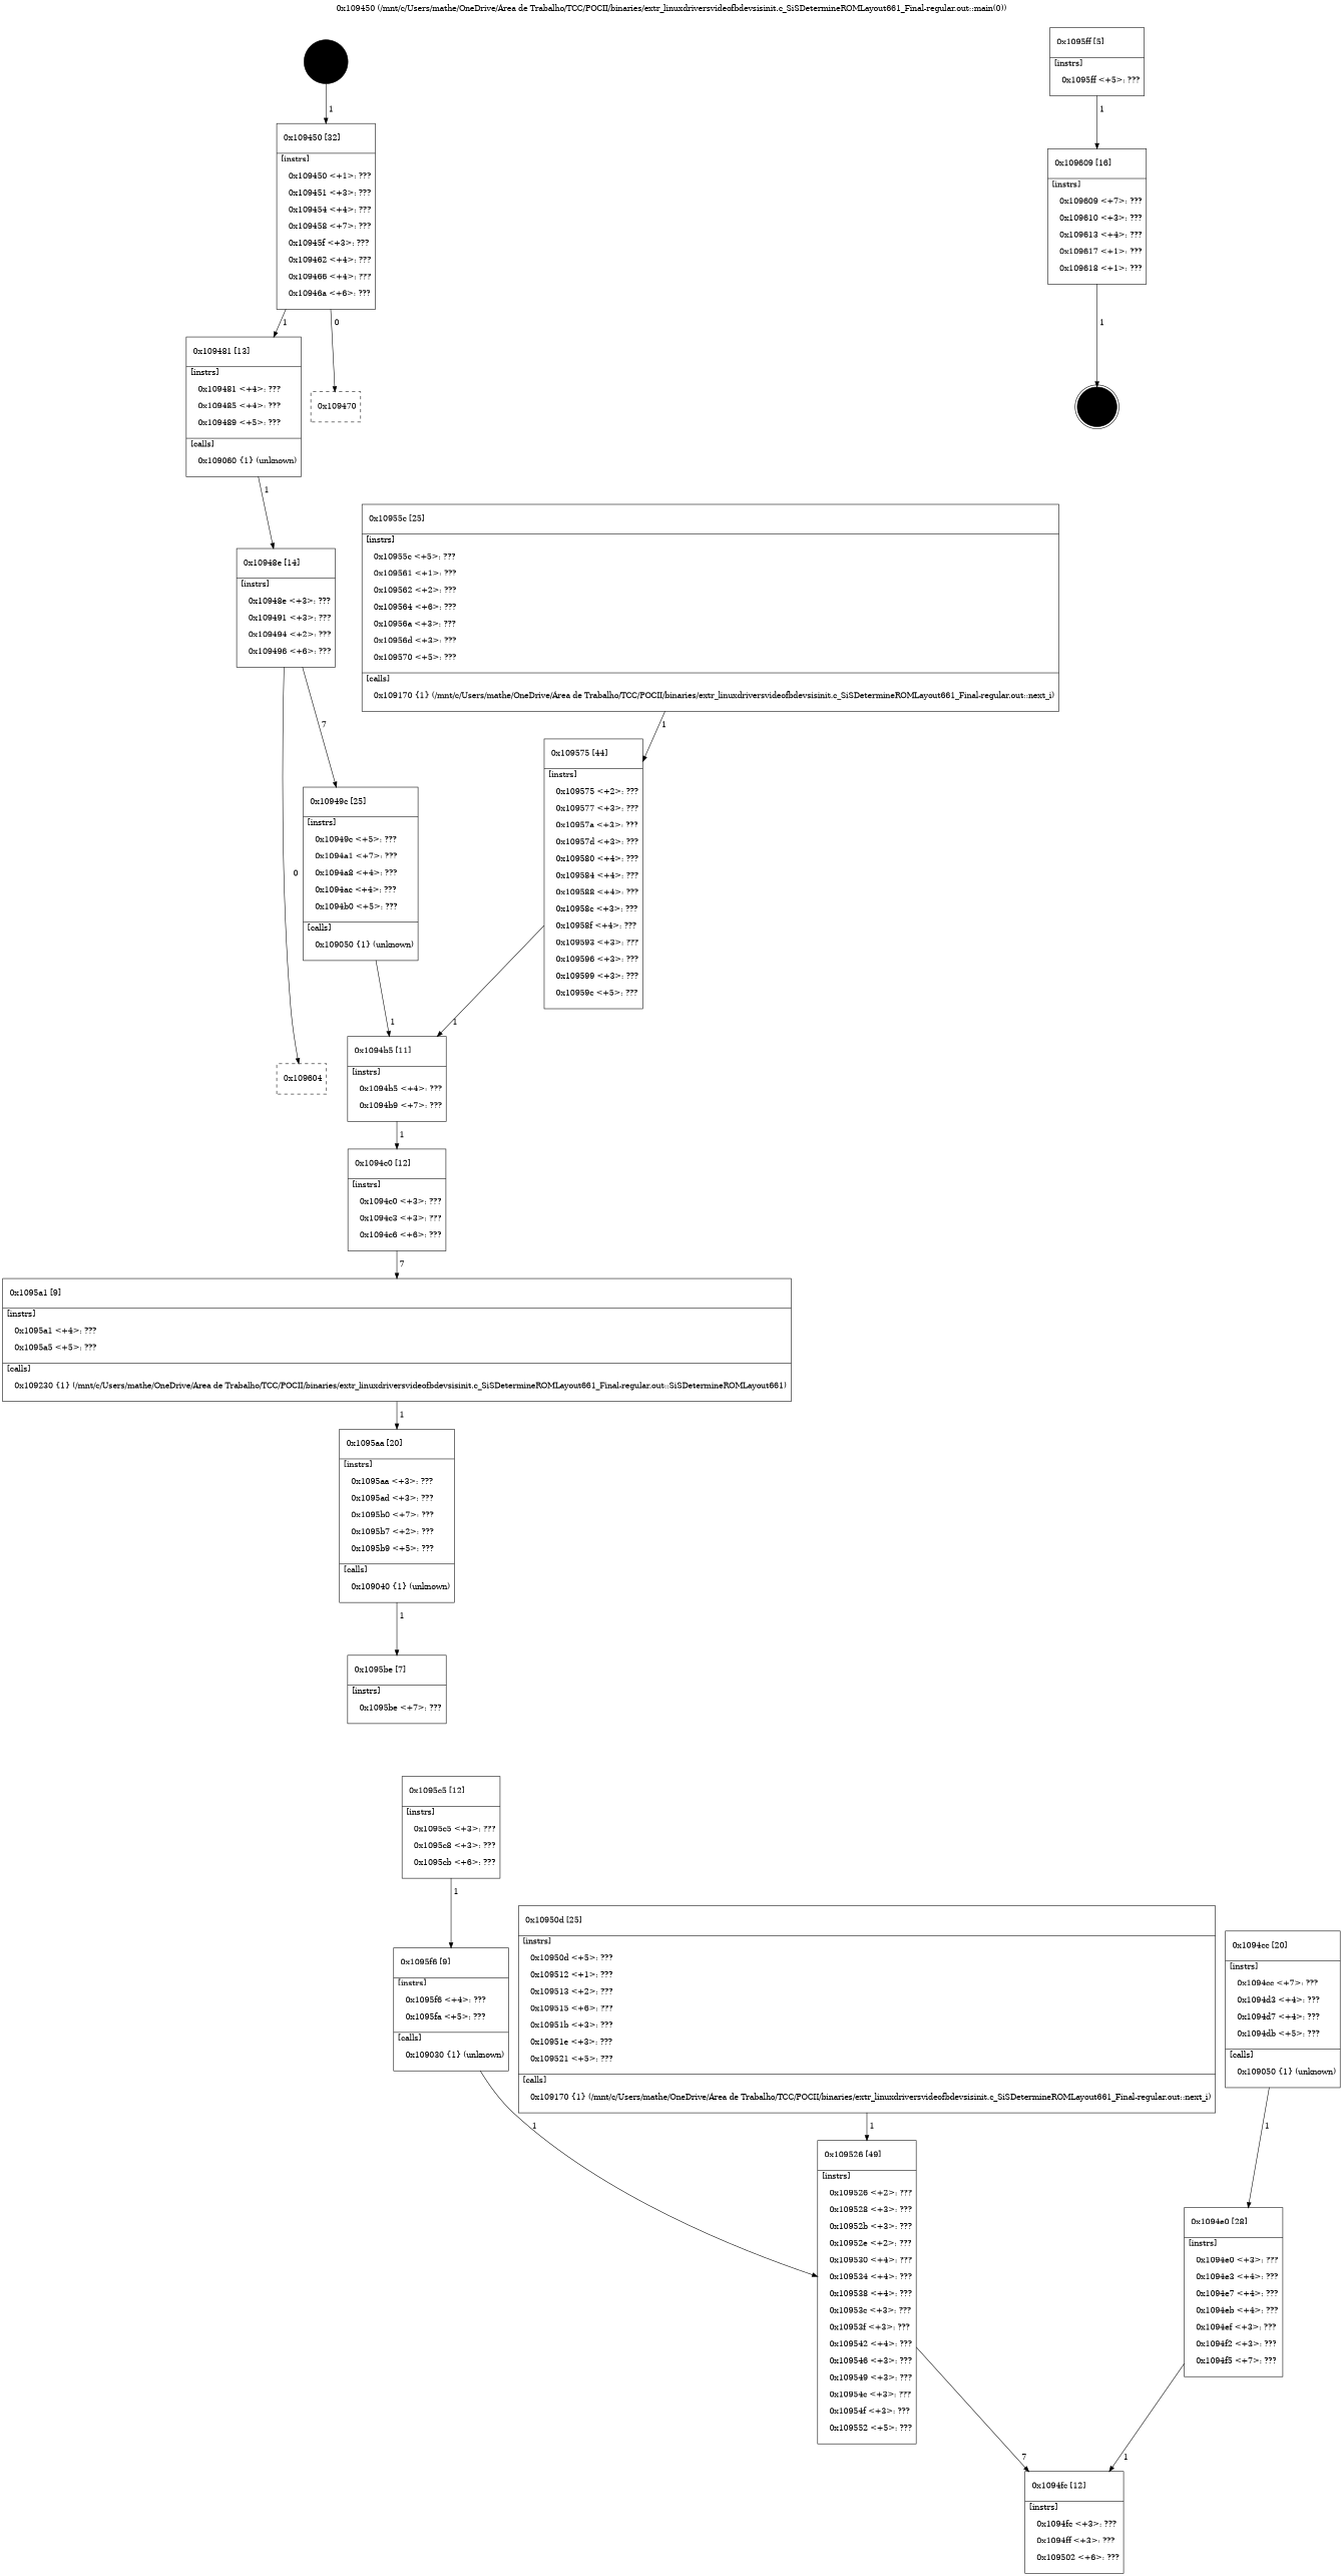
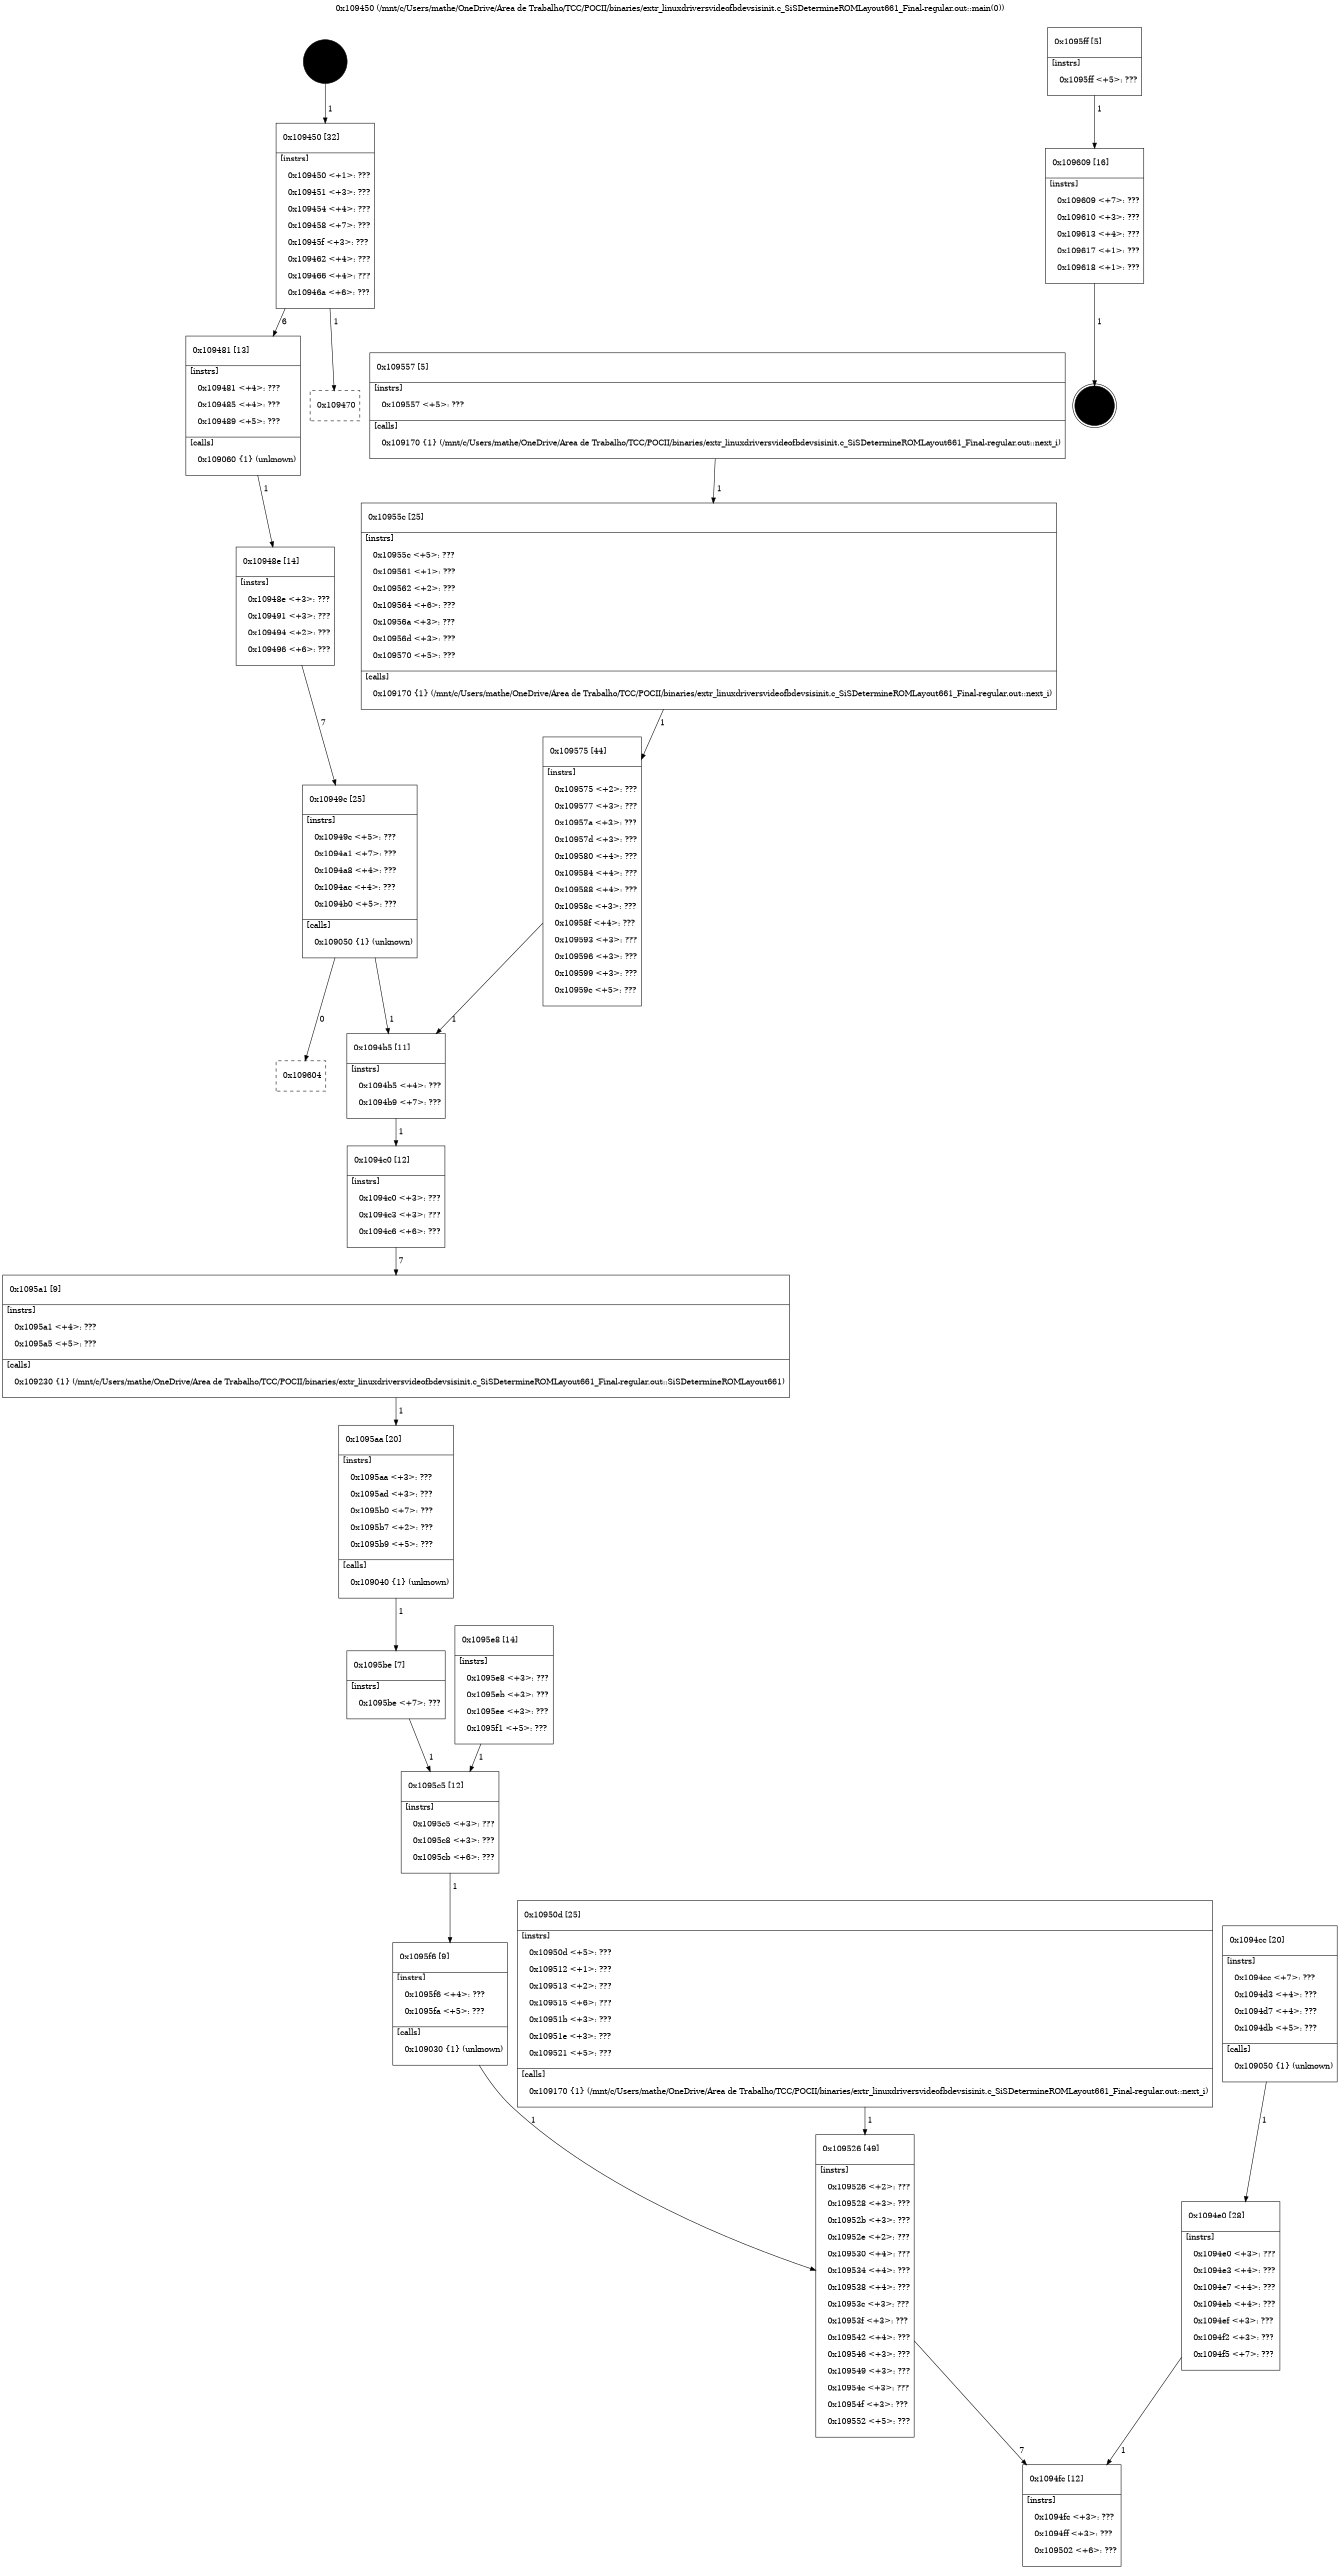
  digraph {
    label="0x109450 (/mnt/c/Users/mathe/OneDrive/Área de Trabalho/TCC/POCII/binaries/extr_linuxdriversvideofbdevsisinit.c_SiSDetermineROMLayout661_Final-regular.out::main(0))"
    labelloc=t
    node [shape=record]
    Entry [fillcolor=black height=0.3 shape=circle style=filled width=0.3]
    n2 [label="{\n     0x109450 [32]\l\n     | [instrs]\l\n     &nbsp;&nbsp;0x109450 \<+1\>: ???\l\n     &nbsp;&nbsp;0x109451 \<+3\>: ???\l\n     &nbsp;&nbsp;0x109454 \<+4\>: ???\l\n     &nbsp;&nbsp;0x109458 \<+7\>: ???\l\n     &nbsp;&nbsp;0x10945f \<+3\>: ???\l\n     &nbsp;&nbsp;0x109462 \<+4\>: ???\l\n     &nbsp;&nbsp;0x109466 \<+4\>: ???\l\n     &nbsp;&nbsp;0x10946a \<+6\>: ???\l\n  }"]
    n3 [label="{\n     0x109481 [13]\l\n     | [instrs]\l\n     &nbsp;&nbsp;0x109481 \<+4\>: ???\l\n     &nbsp;&nbsp;0x109485 \<+4\>: ???\l\n     &nbsp;&nbsp;0x109489 \<+5\>: ???\l\n     | [calls]\l\n     &nbsp;&nbsp;0x109060 \{1\} (unknown)\l\n  }"]
    n4 [label="{\n     0x109470\l\n  }" style=dashed]
    n5 [label="{\n     0x10948e [14]\l\n     | [instrs]\l\n     &nbsp;&nbsp;0x10948e \<+3\>: ???\l\n     &nbsp;&nbsp;0x109491 \<+3\>: ???\l\n     &nbsp;&nbsp;0x109494 \<+2\>: ???\l\n     &nbsp;&nbsp;0x109496 \<+6\>: ???\l\n  }"]
    n6 [label="{\n     0x109604\l\n  }" style=dashed]
    n7 [label="{\n     0x10949c [25]\l\n     | [instrs]\l\n     &nbsp;&nbsp;0x10949c \<+5\>: ???\l\n     &nbsp;&nbsp;0x1094a1 \<+7\>: ???\l\n     &nbsp;&nbsp;0x1094a8 \<+4\>: ???\l\n     &nbsp;&nbsp;0x1094ac \<+4\>: ???\l\n     &nbsp;&nbsp;0x1094b0 \<+5\>: ???\l\n     | [calls]\l\n     &nbsp;&nbsp;0x109050 \{1\} (unknown)\l\n  }"]
    n8 [label="{\n     0x1094b5 [11]\l\n     | [instrs]\l\n     &nbsp;&nbsp;0x1094b5 \<+4\>: ???\l\n     &nbsp;&nbsp;0x1094b9 \<+7\>: ???\l\n  }"]
    n9 [label="{\n     0x1094c0 [12]\l\n     | [instrs]\l\n     &nbsp;&nbsp;0x1094c0 \<+3\>: ???\l\n     &nbsp;&nbsp;0x1094c3 \<+3\>: ???\l\n     &nbsp;&nbsp;0x1094c6 \<+6\>: ???\l\n  }"]
    Exit [fillcolor=black height=0.3 peripheries=2 shape=circle style=filled width=0.3]
    n11 [label="{\n     0x1095a1 [9]\l\n     | [instrs]\l\n     &nbsp;&nbsp;0x1095a1 \<+4\>: ???\l\n     &nbsp;&nbsp;0x1095a5 \<+5\>: ???\l\n     | [calls]\l\n     &nbsp;&nbsp;0x109230 \{1\} (/mnt/c/Users/mathe/OneDrive/Área de Trabalho/TCC/POCII/binaries/extr_linuxdriversvideofbdevsisinit.c_SiSDetermineROMLayout661_Final-regular.out::SiSDetermineROMLayout661)\l\n  }"]
    n12 [label="{\n     0x1095aa [20]\l\n     | [instrs]\l\n     &nbsp;&nbsp;0x1095aa \<+3\>: ???\l\n     &nbsp;&nbsp;0x1095ad \<+3\>: ???\l\n     &nbsp;&nbsp;0x1095b0 \<+7\>: ???\l\n     &nbsp;&nbsp;0x1095b7 \<+2\>: ???\l\n     &nbsp;&nbsp;0x1095b9 \<+5\>: ???\l\n     | [calls]\l\n     &nbsp;&nbsp;0x109040 \{1\} (unknown)\l\n  }"]
    n13 [label="{\n     0x1094cc [20]\l\n     | [instrs]\l\n     &nbsp;&nbsp;0x1094cc \<+7\>: ???\l\n     &nbsp;&nbsp;0x1094d3 \<+4\>: ???\l\n     &nbsp;&nbsp;0x1094d7 \<+4\>: ???\l\n     &nbsp;&nbsp;0x1094db \<+5\>: ???\l\n     | [calls]\l\n     &nbsp;&nbsp;0x109050 \{1\} (unknown)\l\n  }"]
    n14 [label="{\n     0x1094e0 [28]\l\n     | [instrs]\l\n     &nbsp;&nbsp;0x1094e0 \<+3\>: ???\l\n     &nbsp;&nbsp;0x1094e3 \<+4\>: ???\l\n     &nbsp;&nbsp;0x1094e7 \<+4\>: ???\l\n     &nbsp;&nbsp;0x1094eb \<+4\>: ???\l\n     &nbsp;&nbsp;0x1094ef \<+3\>: ???\l\n     &nbsp;&nbsp;0x1094f2 \<+3\>: ???\l\n     &nbsp;&nbsp;0x1094f5 \<+7\>: ???\l\n  }"]
    n15 [label="{\n     0x1095be [7]\l\n     | [instrs]\l\n     &nbsp;&nbsp;0x1095be \<+7\>: ???\l\n  }"]
    n16 [label="{\n     0x1094fc [12]\l\n     | [instrs]\l\n     &nbsp;&nbsp;0x1094fc \<+3\>: ???\l\n     &nbsp;&nbsp;0x1094ff \<+3\>: ???\l\n     &nbsp;&nbsp;0x109502 \<+6\>: ???\l\n  }"]
+   n17 [label="{\n     0x109557 [5]\l\n     | [instrs]\l\n     &nbsp;&nbsp;0x109557 \<+5\>: ???\l\n     | [calls]\l\n     &nbsp;&nbsp;0x109170 \{1\} (/mnt/c/Users/mathe/OneDrive/Área de Trabalho/TCC/POCII/binaries/extr_linuxdriversvideofbdevsisinit.c_SiSDetermineROMLayout661_Final-regular.out::next_i)\l\n  }"]
    n18 [label="{\n     0x10955c [25]\l\n     | [instrs]\l\n     &nbsp;&nbsp;0x10955c \<+5\>: ???\l\n     &nbsp;&nbsp;0x109561 \<+1\>: ???\l\n     &nbsp;&nbsp;0x109562 \<+2\>: ???\l\n     &nbsp;&nbsp;0x109564 \<+6\>: ???\l\n     &nbsp;&nbsp;0x10956a \<+3\>: ???\l\n     &nbsp;&nbsp;0x10956d \<+3\>: ???\l\n     &nbsp;&nbsp;0x109570 \<+5\>: ???\l\n     | [calls]\l\n     &nbsp;&nbsp;0x109170 \{1\} (/mnt/c/Users/mathe/OneDrive/Área de Trabalho/TCC/POCII/binaries/extr_linuxdriversvideofbdevsisinit.c_SiSDetermineROMLayout661_Final-regular.out::next_i)\l\n  }"]
    n19 [label="{\n     0x109575 [44]\l\n     | [instrs]\l\n     &nbsp;&nbsp;0x109575 \<+2\>: ???\l\n     &nbsp;&nbsp;0x109577 \<+3\>: ???\l\n     &nbsp;&nbsp;0x10957a \<+3\>: ???\l\n     &nbsp;&nbsp;0x10957d \<+3\>: ???\l\n     &nbsp;&nbsp;0x109580 \<+4\>: ???\l\n     &nbsp;&nbsp;0x109584 \<+4\>: ???\l\n     &nbsp;&nbsp;0x109588 \<+4\>: ???\l\n     &nbsp;&nbsp;0x10958c \<+3\>: ???\l\n     &nbsp;&nbsp;0x10958f \<+4\>: ???\l\n     &nbsp;&nbsp;0x109593 \<+3\>: ???\l\n     &nbsp;&nbsp;0x109596 \<+3\>: ???\l\n     &nbsp;&nbsp;0x109599 \<+3\>: ???\l\n     &nbsp;&nbsp;0x10959c \<+5\>: ???\l\n  }"]
    n20 [label="{\n     0x10950d [25]\l\n     | [instrs]\l\n     &nbsp;&nbsp;0x10950d \<+5\>: ???\l\n     &nbsp;&nbsp;0x109512 \<+1\>: ???\l\n     &nbsp;&nbsp;0x109513 \<+2\>: ???\l\n     &nbsp;&nbsp;0x109515 \<+6\>: ???\l\n     &nbsp;&nbsp;0x10951b \<+3\>: ???\l\n     &nbsp;&nbsp;0x10951e \<+3\>: ???\l\n     &nbsp;&nbsp;0x109521 \<+5\>: ???\l\n     | [calls]\l\n     &nbsp;&nbsp;0x109170 \{1\} (/mnt/c/Users/mathe/OneDrive/Área de Trabalho/TCC/POCII/binaries/extr_linuxdriversvideofbdevsisinit.c_SiSDetermineROMLayout661_Final-regular.out::next_i)\l\n  }"]
    n21 [label="{\n     0x109526 [49]\l\n     | [instrs]\l\n     &nbsp;&nbsp;0x109526 \<+2\>: ???\l\n     &nbsp;&nbsp;0x109528 \<+3\>: ???\l\n     &nbsp;&nbsp;0x10952b \<+3\>: ???\l\n     &nbsp;&nbsp;0x10952e \<+2\>: ???\l\n     &nbsp;&nbsp;0x109530 \<+4\>: ???\l\n     &nbsp;&nbsp;0x109534 \<+4\>: ???\l\n     &nbsp;&nbsp;0x109538 \<+4\>: ???\l\n     &nbsp;&nbsp;0x10953c \<+3\>: ???\l\n     &nbsp;&nbsp;0x10953f \<+3\>: ???\l\n     &nbsp;&nbsp;0x109542 \<+4\>: ???\l\n     &nbsp;&nbsp;0x109546 \<+3\>: ???\l\n     &nbsp;&nbsp;0x109549 \<+3\>: ???\l\n     &nbsp;&nbsp;0x10954c \<+3\>: ???\l\n     &nbsp;&nbsp;0x10954f \<+3\>: ???\l\n     &nbsp;&nbsp;0x109552 \<+5\>: ???\l\n  }"]
    n22 [label="{\n     0x1095c5 [12]\l\n     | [instrs]\l\n     &nbsp;&nbsp;0x1095c5 \<+3\>: ???\l\n     &nbsp;&nbsp;0x1095c8 \<+3\>: ???\l\n     &nbsp;&nbsp;0x1095cb \<+6\>: ???\l\n  }"]
    n23 [label="{\n     0x1095f6 [9]\l\n     | [instrs]\l\n     &nbsp;&nbsp;0x1095f6 \<+4\>: ???\l\n     &nbsp;&nbsp;0x1095fa \<+5\>: ???\l\n     | [calls]\l\n     &nbsp;&nbsp;0x109030 \{1\} (unknown)\l\n  }"]
    n24 [label="{\n     0x1095ff [5]\l\n     | [instrs]\l\n     &nbsp;&nbsp;0x1095ff \<+5\>: ???\l\n  }"]
    n25 [label="{\n     0x109609 [16]\l\n     | [instrs]\l\n     &nbsp;&nbsp;0x109609 \<+7\>: ???\l\n     &nbsp;&nbsp;0x109610 \<+3\>: ???\l\n     &nbsp;&nbsp;0x109613 \<+4\>: ???\l\n     &nbsp;&nbsp;0x109617 \<+1\>: ???\l\n     &nbsp;&nbsp;0x109618 \<+1\>: ???\l\n  }"]
+   n26 [label="{\n     0x1095e8 [14]\l\n     | [instrs]\l\n     &nbsp;&nbsp;0x1095e8 \<+3\>: ???\l\n     &nbsp;&nbsp;0x1095eb \<+3\>: ???\l\n     &nbsp;&nbsp;0x1095ee \<+3\>: ???\l\n     &nbsp;&nbsp;0x1095f1 \<+5\>: ???\l\n  }"]
    Entry -> n2 [label=" 1"]
-   n2 -> n3 [label=" 1"]
-   n2 -> n4 [label=" 0"]
+   n2 -> n3 [label=" 6"]
+   n2 -> n4 [label=" 1"]
    n3 -> n5 [label=" 1"]
-   n5 -> n6 [label=" 0"]
+   n7 -> n6 [label=" 0"]
    n5 -> n7 [label=" 7"]
    n7 -> n8 [label=" 1"]
    n8 -> n9 [label=" 1"]
    n9 -> n11 [label=" 7"]
    n11 -> n12 [label=" 1"]
    n12 -> n15 [label=" 1"]
    n13 -> n14 [label=" 1"]
    n14 -> n16 [label=" 1"]
+   n15 -> n22 [label=" 1"]
+   n17 -> n18 [label=" 1"]
    n18 -> n19 [label=" 1"]
    n19 -> n8 [label=" 1"]
    n20 -> n21 [label=" 1"]
    n21 -> n16 [label=" 7"]
    n22 -> n23 [label=" 1"]
    n23 -> n21 [label=" 1"]
    n24 -> n25 [label=" 1"]
    n25 -> Exit [label=" 1"]
+   n26 -> n22 [label=" 1"]
  }
